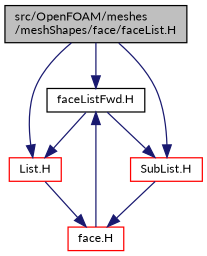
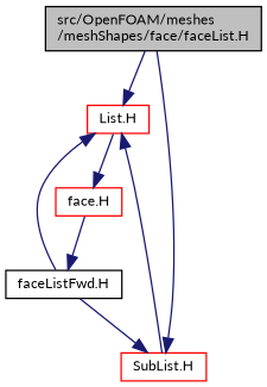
  digraph {
    fontname=Lato
    node [color=red fontname=Lato fontsize=10 shape=record]
    edge [color=midnightblue fontname=Lato fontsize=10 labelfontname=Helvetica labelfontsize=10 style=solid]
    n1 [color=black fillcolor=grey75 fontcolor=black height=0.2 label="src/OpenFOAM/meshes\l/meshShapes/face/faceList.H" style=filled width=0.4]
    n2 [color=black height=0.2 label="faceListFwd.H" width=0.4]
    n3 [height=0.2 label="List.H" width=0.4]
    n4 [height=0.2 label="SubList.H" width=0.4]
    n5 [height=0.2 label="face.H" width=0.4]
-   n1 -> n2
    n1 -> n3
    n1 -> n4
    n2 -> n3
    n2 -> n4
    n3 -> n5
-   n4 -> n5
+   n4 -> n3
    n5 -> n2
  }
